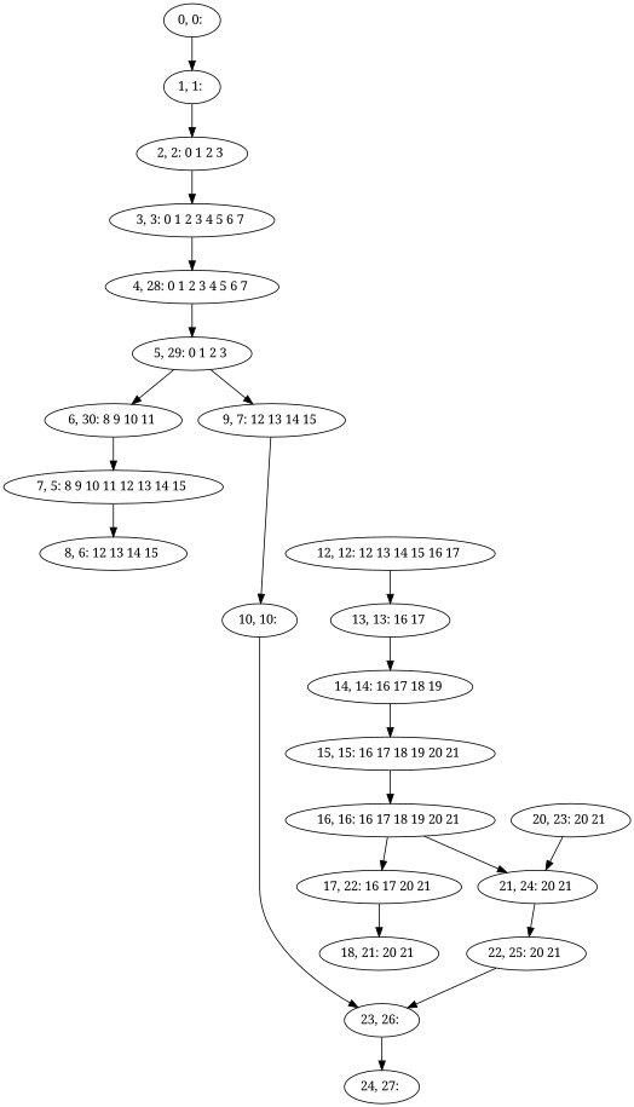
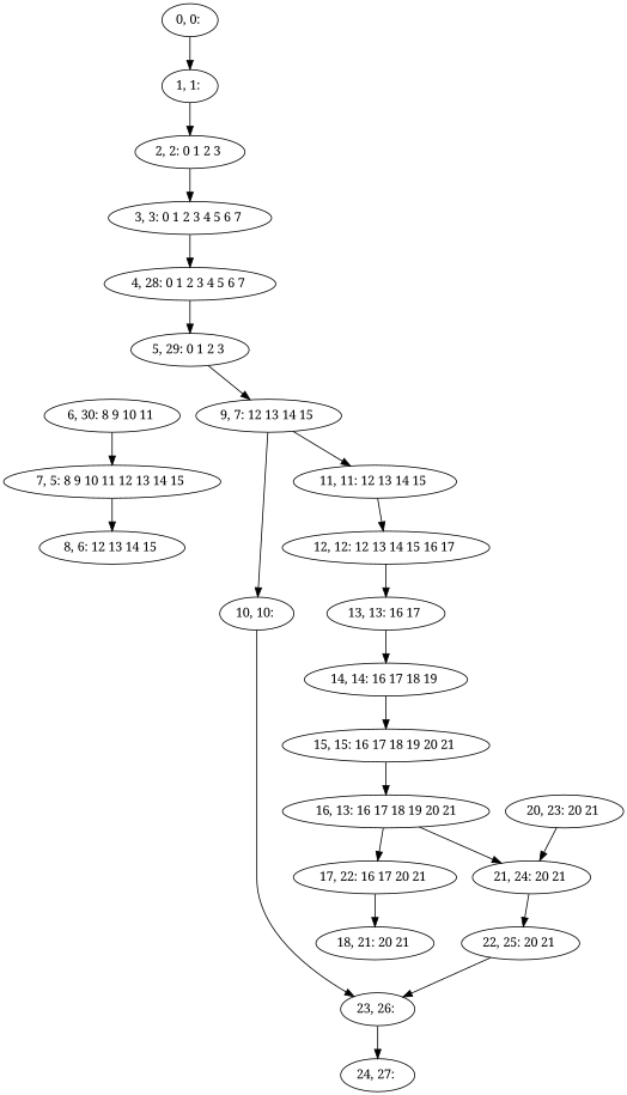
  digraph {
    fontname="Noto Serif"
    node [fontname="Noto Serif"]
    edge [fontname="Noto Serif"]
    n1 [label="0, 0: "]
    n2 [label="1, 1: "]
    n3 [label="2, 2: 0 1 2 3 "]
    n4 [label="3, 3: 0 1 2 3 4 5 6 7 "]
    n5 [label="4, 28: 0 1 2 3 4 5 6 7 "]
    n6 [label="5, 29: 0 1 2 3 "]
    n7 [label="6, 30: 8 9 10 11 "]
    n8 [label="9, 7: 12 13 14 15 "]
    n9 [label="7, 5: 8 9 10 11 12 13 14 15 "]
    n10 [label="8, 6: 12 13 14 15 "]
    n11 [label="10, 10: "]
+   n12 [label="11, 11: 12 13 14 15 "]
    n13 [label="23, 26: "]
    n14 [label="12, 12: 12 13 14 15 16 17 "]
    n15 [label="24, 27: "]
    n16 [label="13, 13: 16 17 "]
    n17 [label="14, 14: 16 17 18 19 "]
    n18 [label="15, 15: 16 17 18 19 20 21 "]
-   n19 [label="16, 16: 16 17 18 19 20 21 "]
+   n19 [label="16, 13: 16 17 18 19 20 21"]
    n20 [label="17, 22: 16 17 20 21 "]
    n21 [label="21, 24: 20 21 "]
    n22 [label="18, 21: 20 21 "]
    n23 [label="22, 25: 20 21 "]
    n24 [label="20, 23: 20 21 "]
    n1 -> n2
    n2 -> n3
    n3 -> n4
    n4 -> n5
    n5 -> n6
-   n6 -> n7
    n6 -> n8
    n7 -> n9
    n8 -> n11
+   n8 -> n12
    n9 -> n10
    n11 -> n13
+   n12 -> n14
    n13 -> n15
    n14 -> n16
    n16 -> n17
    n17 -> n18
    n18 -> n19
    n19 -> n20
    n19 -> n21
    n20 -> n22
    n21 -> n23
    n23 -> n13
    n24 -> n21
  }
